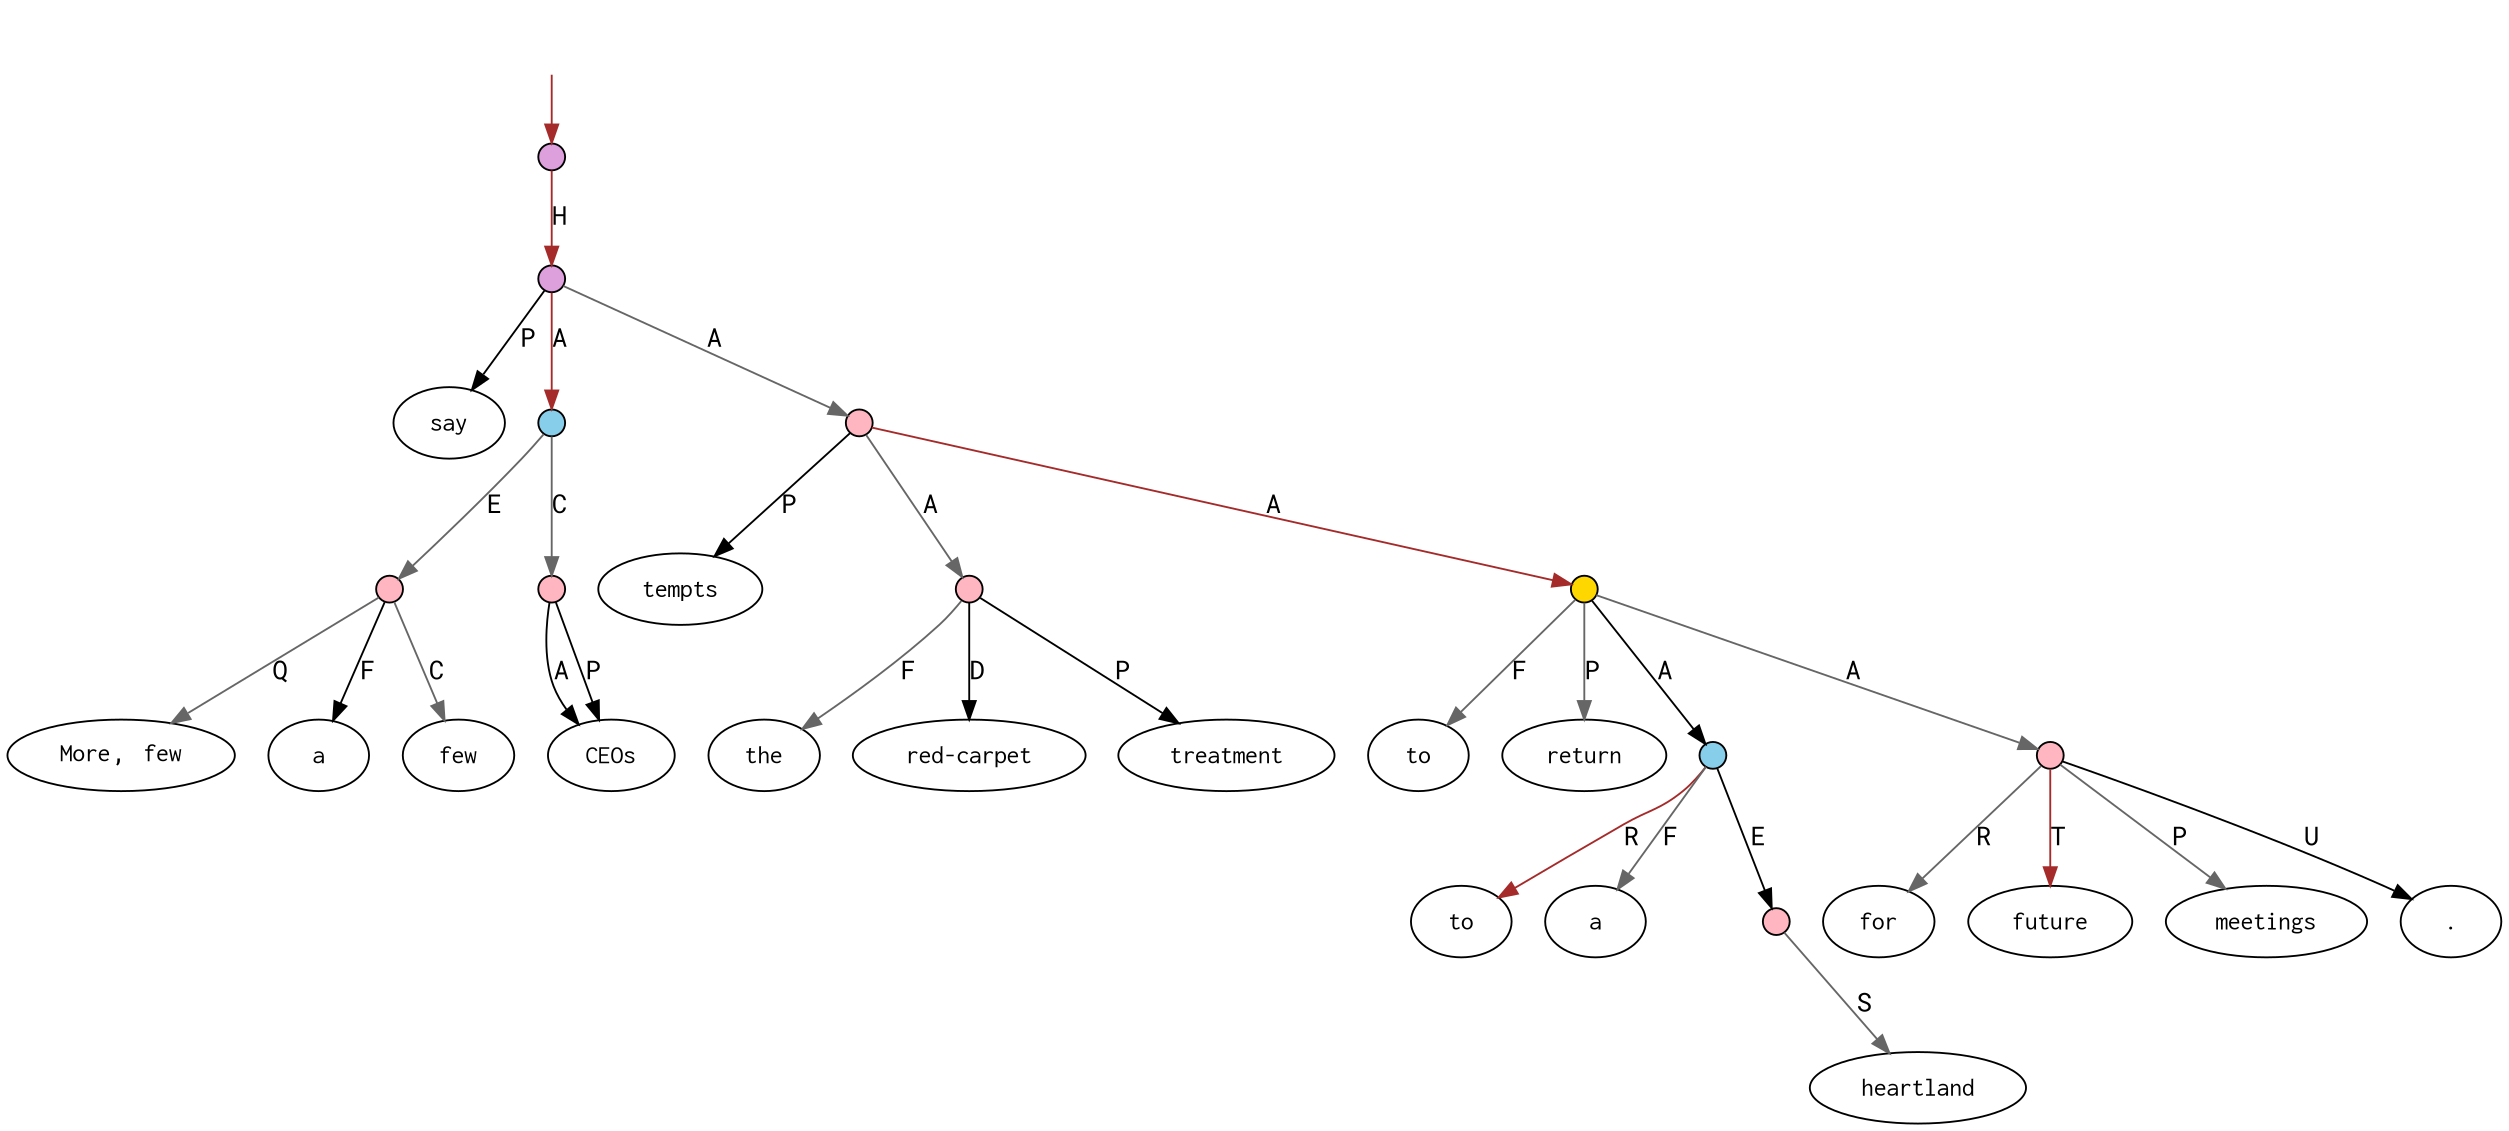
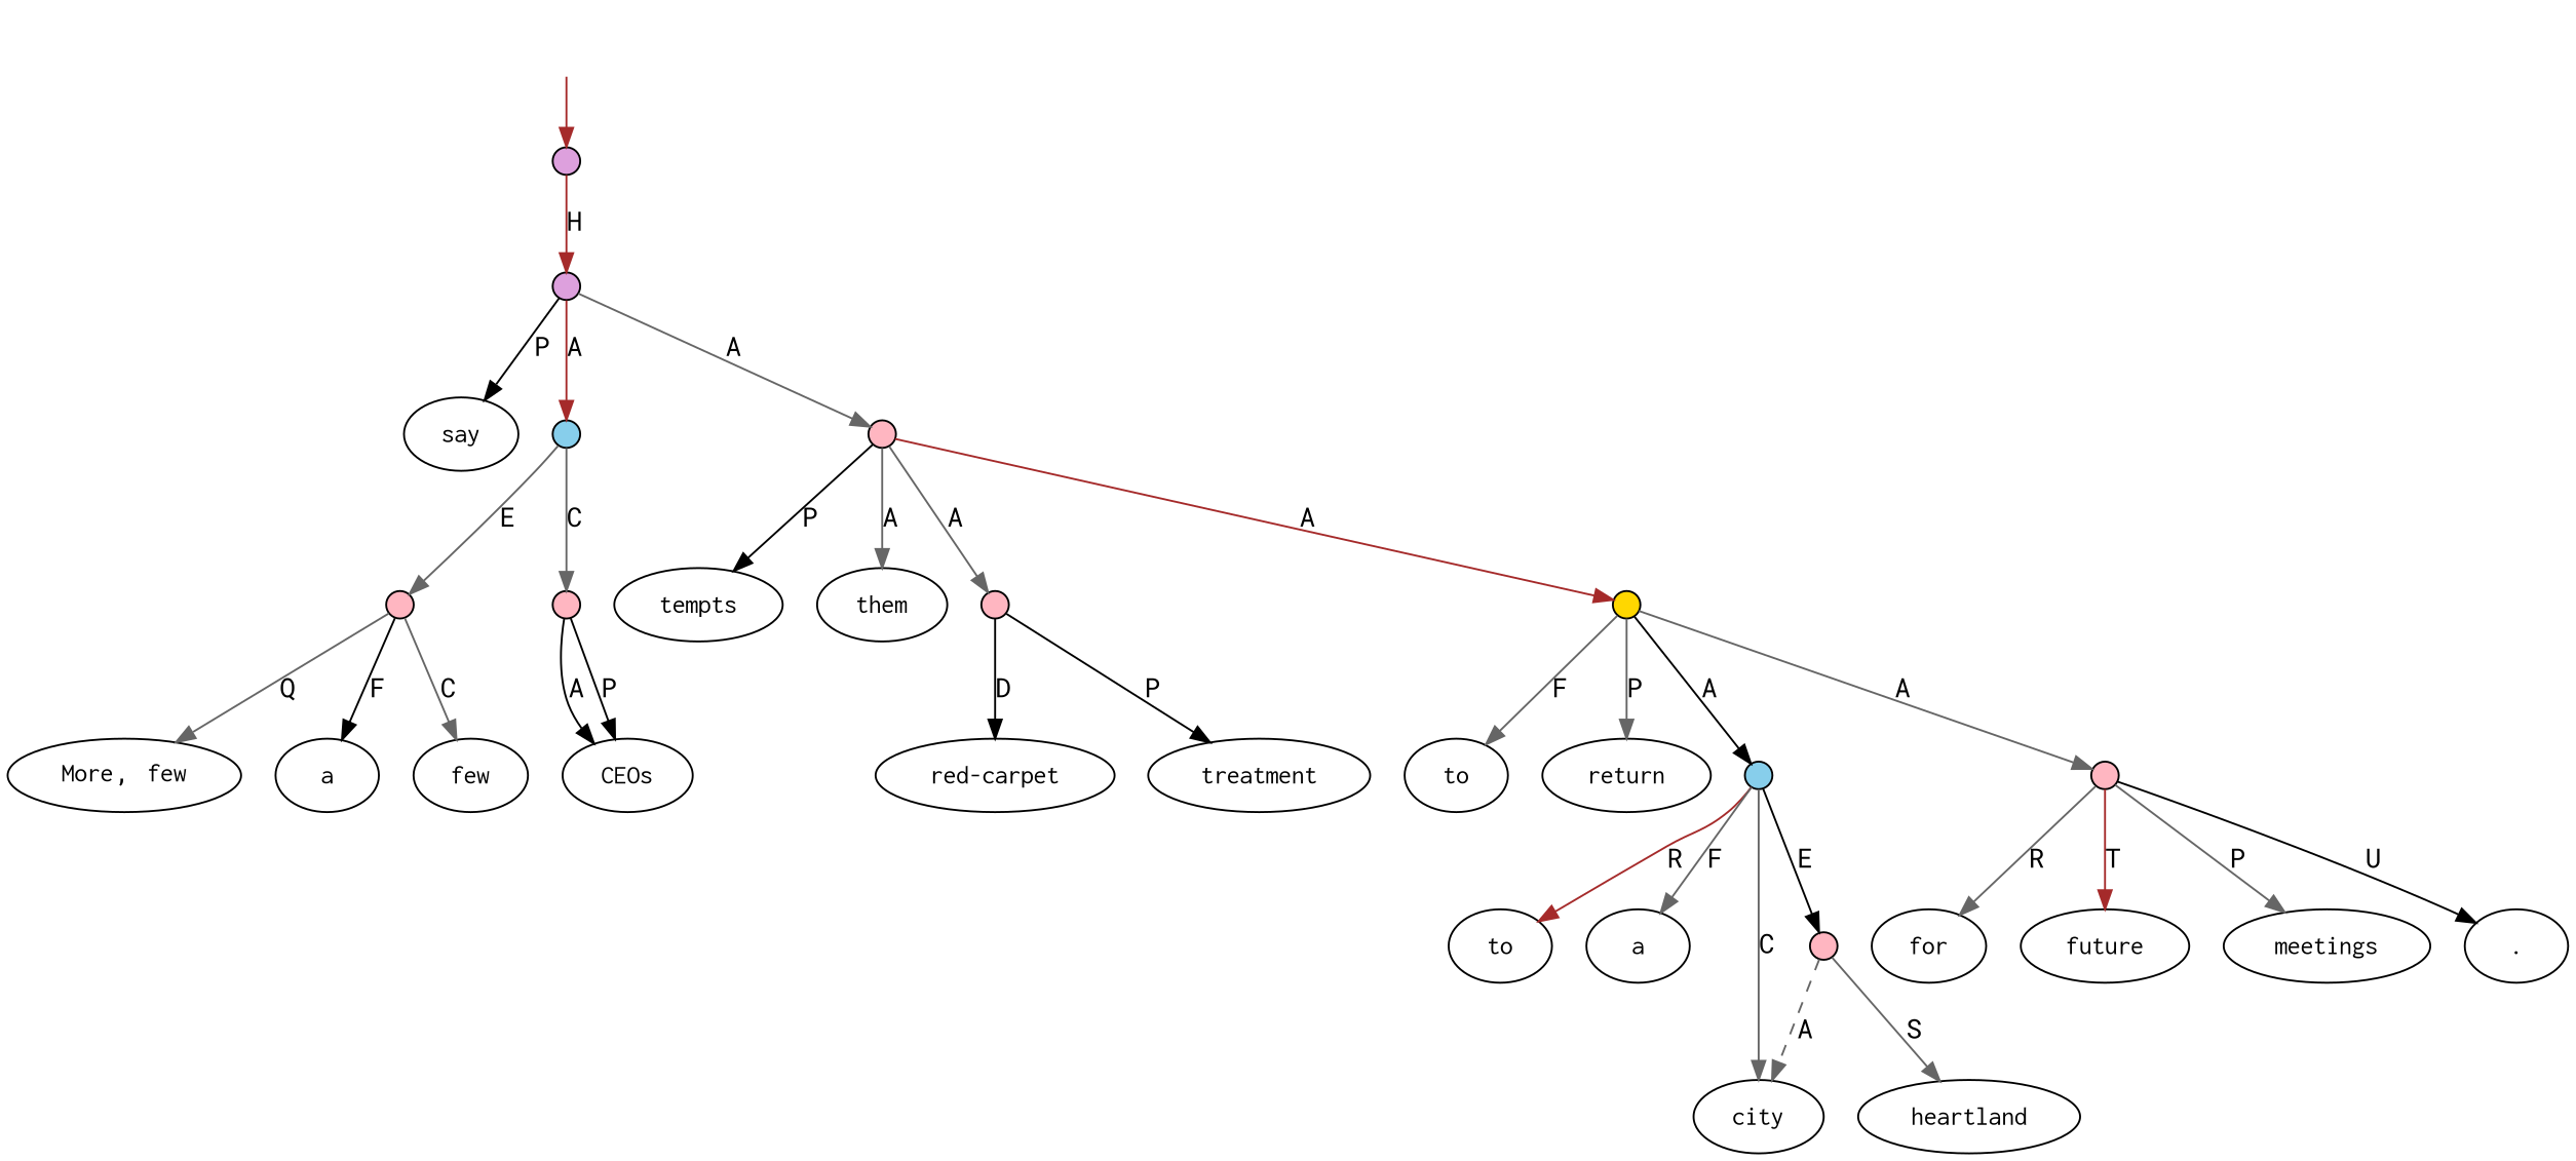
  digraph {
    fontname="Roboto Mono"
    node [fontname="Roboto Mono"]
    edge [color=gray40 fontname="Roboto Mono"]
    top [style=invis]
    22 [fillcolor=plum shape=point style=filled width=0.2]
    23 [fillcolor=plum shape=point style=filled width=0.2]
    n4 [label=<<table align="center" border="0" cellspacing="0"><tr><td colspan="2"><font face="Courier">say</font></td></tr></table>>]
    21 [fillcolor=skyblue shape=point style=filled width=0.2]
    26 [fillcolor=lightpink shape=point style=filled width=0.2]
    n7 [label=<<table align="center" border="0" cellspacing="0"><tr><td colspan="2"><font face="Courier">More</font>,&nbsp;<font face="Courier">few</font></td></tr></table>>]
    n8 [label=<<table align="center" border="0" cellspacing="0"><tr><td colspan="2"><font face="Courier">a</font></td></tr></table>>]
    n9 [label=<<table align="center" border="0" cellspacing="0"><tr><td colspan="2"><font face="Courier">few</font></td></tr></table>>]
    n10 [label=<<table align="center" border="0" cellspacing="0"><tr><td colspan="2"><font face="Courier">CEOs</font></td></tr></table>>]
-   n11 [label=<<table align="center" border="0" cellspacing="0"><tr><td colspan="2"><font face="Courier">the</font></td></tr></table>>]
    n12 [label=<<table align="center" border="0" cellspacing="0"><tr><td colspan="2"><font face="Courier">red-carpet</font></td></tr></table>>]
    n13 [label=<<table align="center" border="0" cellspacing="0"><tr><td colspan="2"><font face="Courier">treatment</font></td></tr></table>>]
    n14 [label=<<table align="center" border="0" cellspacing="0"><tr><td colspan="2"><font face="Courier">tempts</font></td></tr></table>>]
+   n15 [label=<<table align="center" border="0" cellspacing="0"><tr><td colspan="2"><font face="Courier">them</font></td></tr></table>>]
    n16 [label=<<table align="center" border="0" cellspacing="0"><tr><td colspan="2"><font face="Courier">to</font></td></tr></table>>]
    n17 [label=<<table align="center" border="0" cellspacing="0"><tr><td colspan="2"><font face="Courier">return</font></td></tr></table>>]
    n18 [label=<<table align="center" border="0" cellspacing="0"><tr><td colspan="2"><font face="Courier">to</font></td></tr></table>>]
    n19 [label=<<table align="center" border="0" cellspacing="0"><tr><td colspan="2"><font face="Courier">a</font></td></tr></table>>]
    n20 [label=<<table align="center" border="0" cellspacing="0"><tr><td colspan="2"><font face="Courier">heartland</font></td></tr></table>>]
+   n21 [label=<<table align="center" border="0" cellspacing="0"><tr><td colspan="2"><font face="Courier">city</font></td></tr></table>>]
    n22 [label=<<table align="center" border="0" cellspacing="0"><tr><td colspan="2"><font face="Courier">for</font></td></tr></table>>]
    n23 [label=<<table align="center" border="0" cellspacing="0"><tr><td colspan="2"><font face="Courier">future</font></td></tr></table>>]
    n24 [label=<<table align="center" border="0" cellspacing="0"><tr><td colspan="2"><font face="Courier">meetings</font></td></tr></table>>]
    n25 [label=<<table align="center" border="0" cellspacing="0"><tr><td colspan="2"><font face="Courier">.</font></td></tr></table>>]
    20 [fillcolor=lightpink shape=point style=filled width=0.2]
    24 [fillcolor=lightpink shape=point style=filled width=0.2]
    25 [fillcolor=lightpink shape=point style=filled width=0.2]
    27 [fillcolor=gold shape=point style=filled width=0.2]
    28 [fillcolor=skyblue shape=point style=filled width=0.2]
    30 [fillcolor=lightpink shape=point style=filled width=0.2]
    29 [fillcolor=lightpink shape=point style=filled width=0.2]
    top -> 22 [color=brown]
    22 -> 23 [color=brown label=H]
    23 -> n4 [color=black label=P]
    23 -> 21 [color=brown label=A]
    23 -> 26 [label=A]
    21 -> 20 [label=E]
    21 -> 24 [label=C]
    26 -> n14 [color=black label=P]
+   26 -> n15 [label=A]
    26 -> 25 [label=A]
    26 -> 27 [color=brown label=A]
    20 -> n7 [label=Q]
    20 -> n8 [color=black label=F]
    20 -> n9 [label=C]
    24 -> n10 [color=black label=A]
    24 -> n10 [color=black label=P]
-   25 -> n11 [label=F]
    25 -> n12 [color=black label=D]
    25 -> n13 [color=black label=P]
    27 -> n16 [label=F]
    27 -> n17 [label=P]
    27 -> 28 [color=black label=A]
    27 -> 30 [label=A]
    28 -> n18 [color=brown label=R]
    28 -> n19 [label=F]
+   28 -> n21 [label=C]
    28 -> 29 [color=black label=E]
    30 -> n22 [label=R]
    30 -> n23 [color=brown label=T]
    30 -> n24 [label=P]
    30 -> n25 [color=black label=U]
    29 -> n20 [label=S]
+   29 -> n21 [label=A style=dashed]
  }
